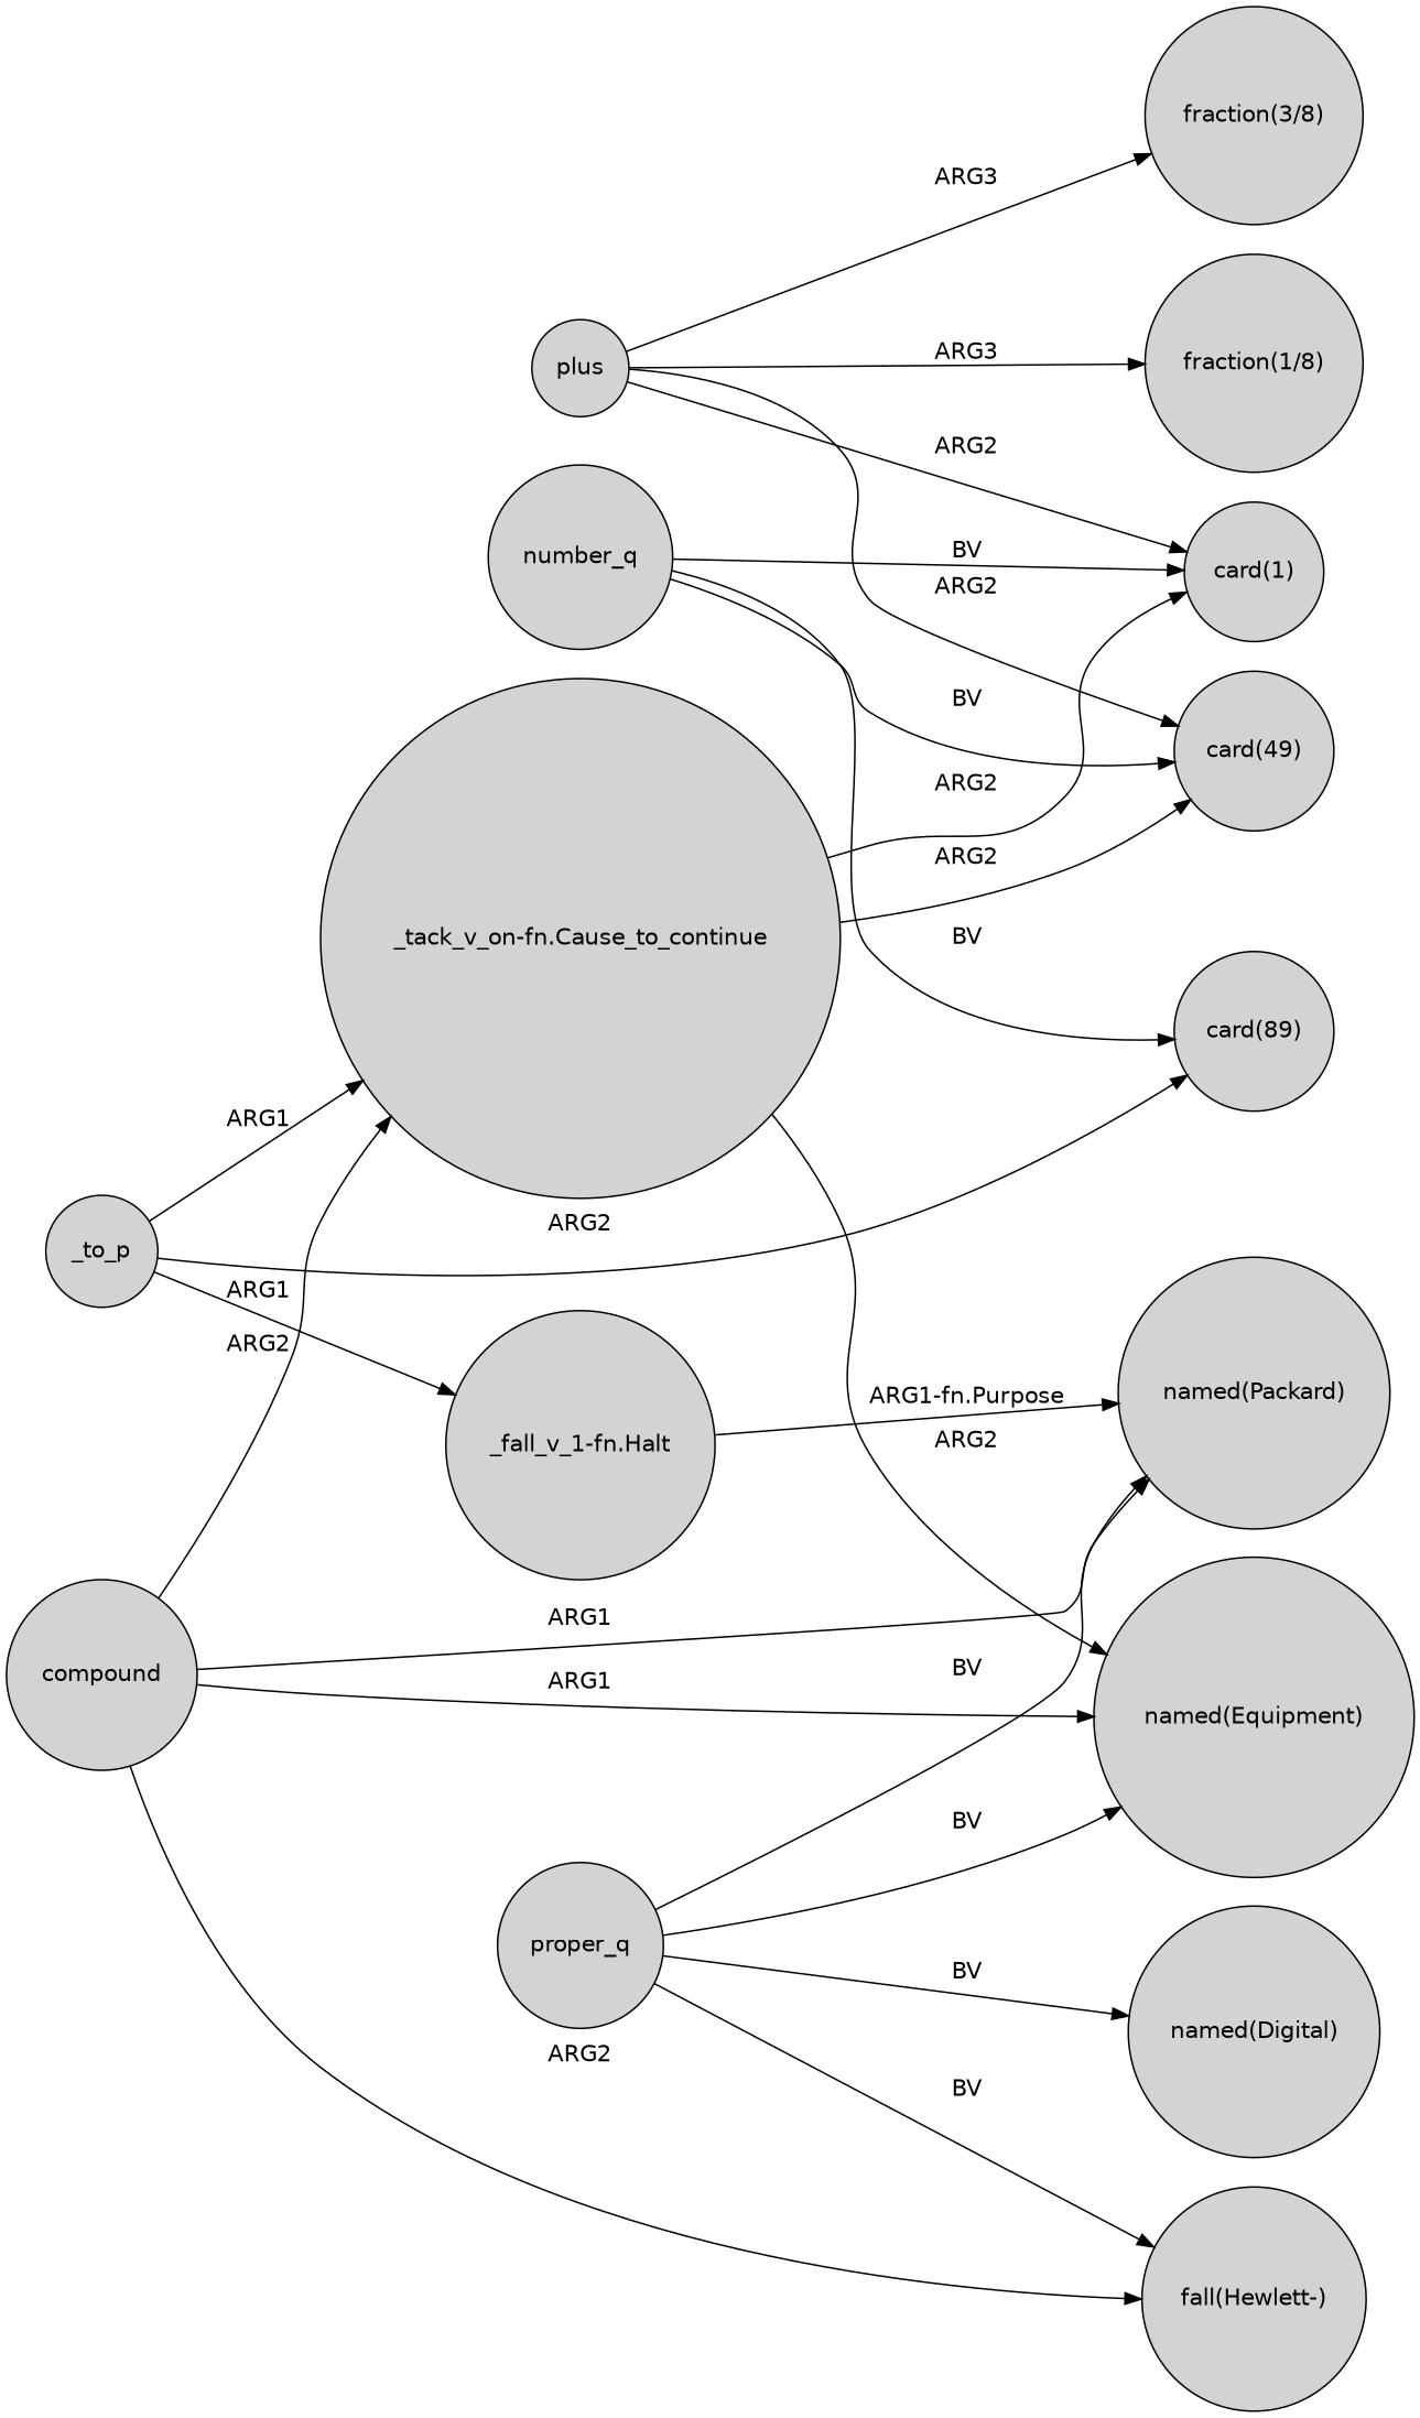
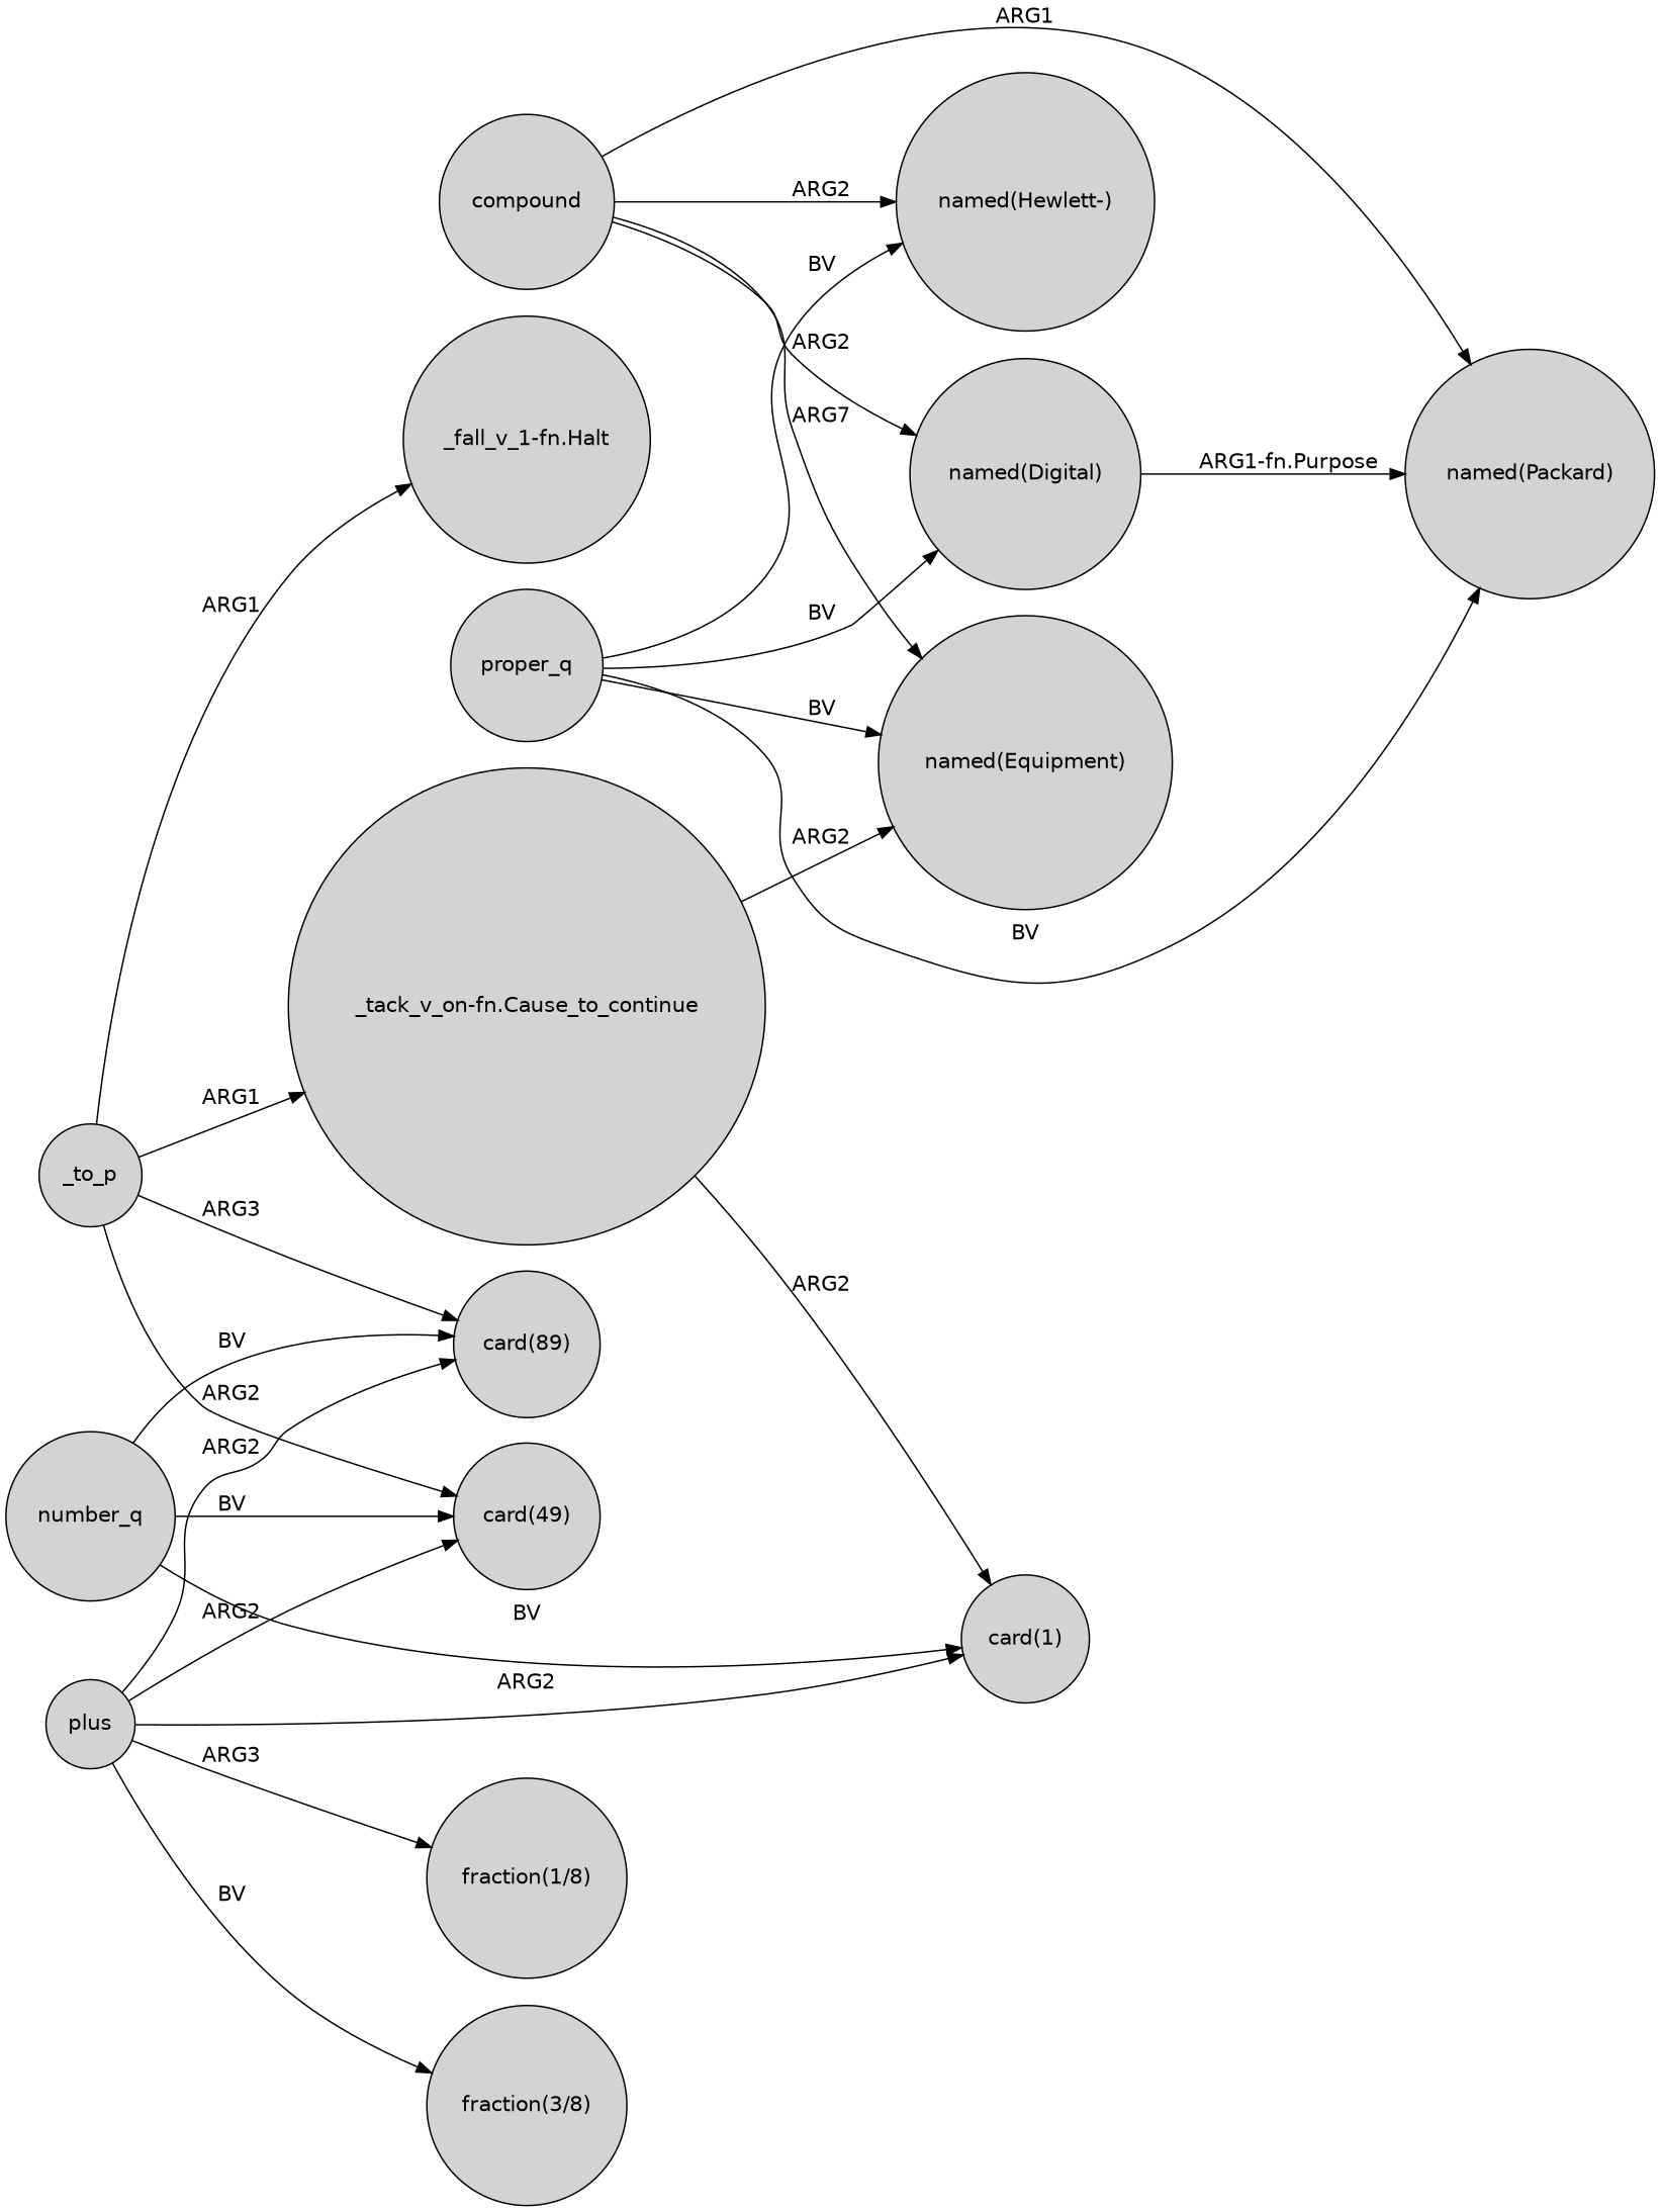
  digraph {
    fontname="DejaVu Sans"
    rankdir=LR
    node [fontname="DejaVu Sans" shape=circle style=filled]
    edge [fontname="DejaVu Sans"]
    _to_p
    "_tack_v_on-fn.Cause_to_continue"
    "_fall_v_1-fn.Halt"
    "card(89)"
    "card(49)"
    "named(Equipment)"
    "card(1)"
    "named(Packard)"
    compound
-   "named(Hewlett-)" [label="fall(Hewlett-)"]
+   "named(Hewlett-)"
    "named(Digital)"
    proper_q
    number_q
    plus
    "fraction(1/8)"
    "fraction(3/8)"
    _to_p -> "_tack_v_on-fn.Cause_to_continue" [label=ARG1]
    _to_p -> "_fall_v_1-fn.Halt" [label=ARG1]
-   _to_p -> "card(89)" [label=ARG2]
-   "_tack_v_on-fn.Cause_to_continue" -> "card(49)" [label=ARG2]
+   _to_p -> "card(89)" [label=ARG3]
+   _to_p -> "card(49)" [label=ARG2]
    "_tack_v_on-fn.Cause_to_continue" -> "named(Equipment)" [label=ARG2]
    "_tack_v_on-fn.Cause_to_continue" -> "card(1)" [label=ARG2]
-   "_fall_v_1-fn.Halt" -> "named(Packard)" [label="ARG1-fn.Purpose"]
-   compound -> "named(Equipment)" [label=ARG1]
+   "named(Digital)" -> "named(Packard)" [label="ARG1-fn.Purpose"]
+   compound -> "named(Equipment)" [label=ARG7]
    compound -> "named(Packard)" [label=ARG1]
    compound -> "named(Hewlett-)" [label=ARG2]
-   compound -> "_tack_v_on-fn.Cause_to_continue" [label=ARG2]
+   compound -> "named(Digital)" [label=ARG2]
    proper_q -> "named(Equipment)" [label=BV]
    proper_q -> "named(Packard)" [label=BV]
    proper_q -> "named(Hewlett-)" [label=BV]
    proper_q -> "named(Digital)" [label=BV]
    number_q -> "card(89)" [label=BV]
    number_q -> "card(49)" [label=BV]
    number_q -> "card(1)" [label=BV]
+   plus -> "card(89)" [label=ARG2]
    plus -> "card(49)" [label=ARG2]
    plus -> "card(1)" [label=ARG2]
    plus -> "fraction(1/8)" [label=ARG3]
-   plus -> "fraction(3/8)" [label=ARG3]
+   plus -> "fraction(3/8)" [label=BV]
  }
